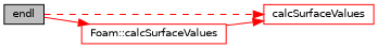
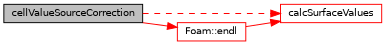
  digraph {
    rankdir=LR
    node [color=red fontname=Helvetica fontsize=10 shape=record]
    edge [color=red fontname=Helvetica fontsize=10 labelfontname=Helvetica labelfontsize=10 style=solid]
-   n1 [color=black fillcolor=grey75 fontcolor=black height=0.2 label=endl style=filled width=0.4]
+   n1 [color=black fillcolor=grey75 fontcolor=black height=0.2 label=cellValueSourceCorrection style=filled width=0.4]
    n2 [height=0.2 label=calcSurfaceValues width=0.4]
-   n3 [height=0.2 label="Foam::calcSurfaceValues" width=0.4]
+   n3 [height=0.2 label="Foam::endl" width=0.4]
    n1 -> n2 [style=dashed]
    n1 -> n3
    n3 -> n2
  }
